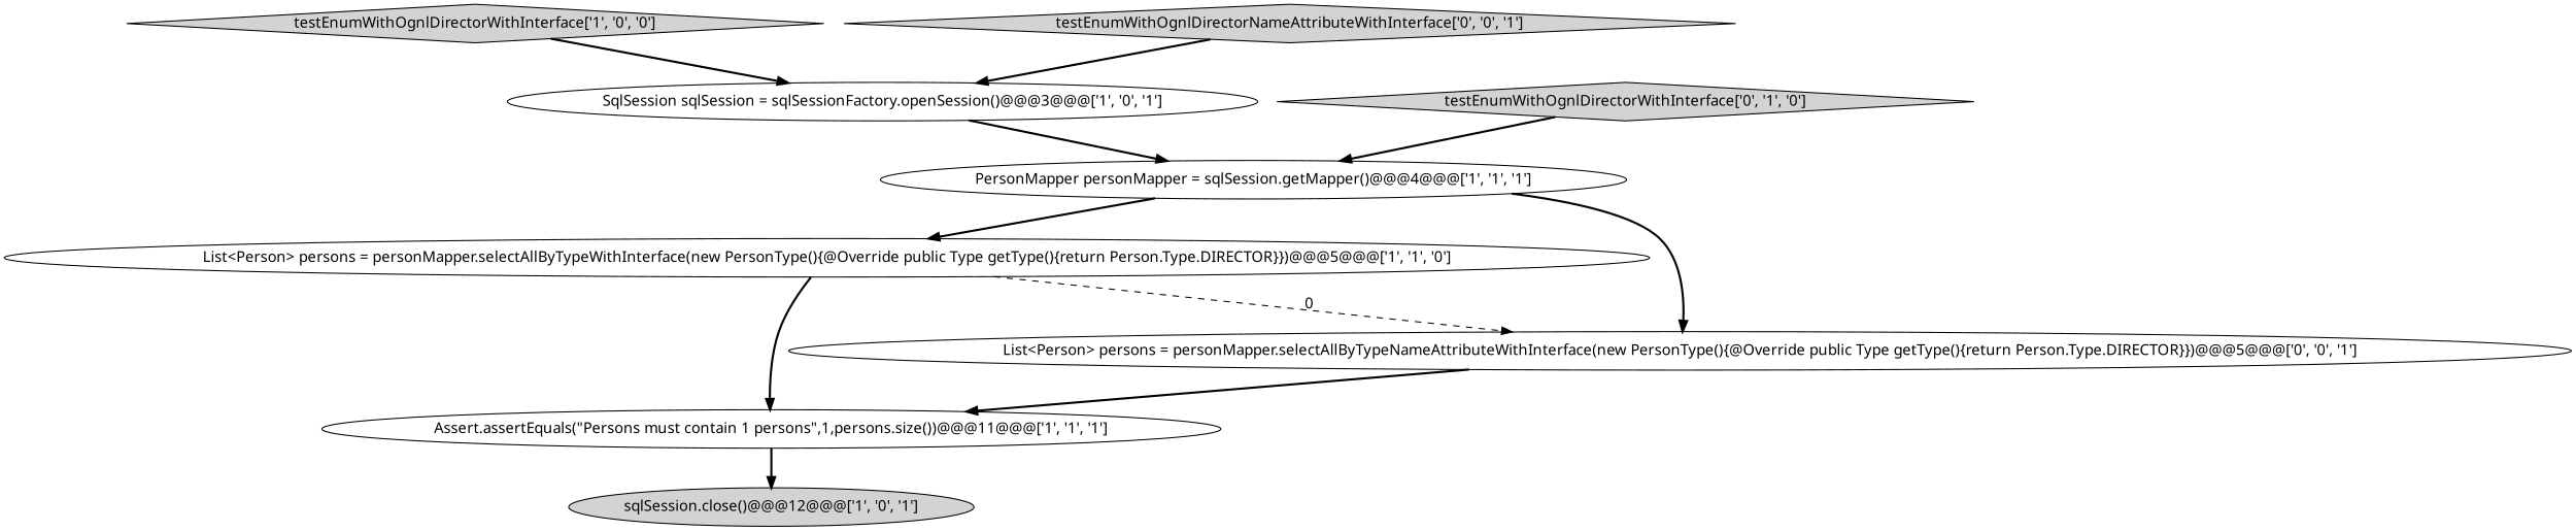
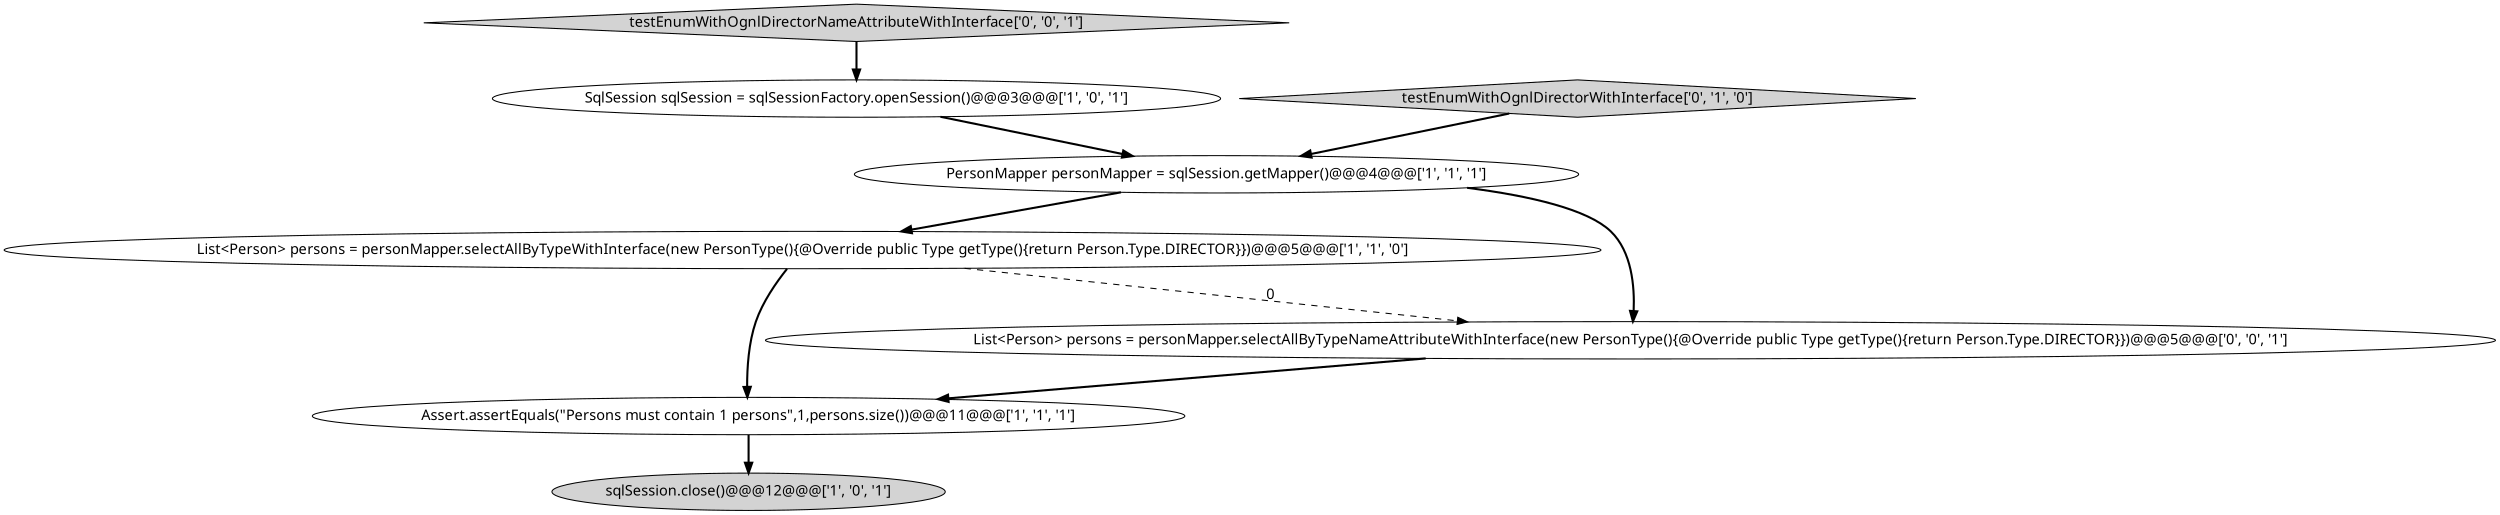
  digraph {
    fontname="Noto Sans"
    node [fillcolor=white shape=ellipse style=filled fontname="Noto Sans"]
    edge [style=bold fontname="Noto Sans"]
    n1 [label="List<Person> persons = personMapper.selectAllByTypeWithInterface(new PersonType(){@Override public Type getType(){return Person.Type.DIRECTOR}})@@@5@@@['1', '1', '0']"]
    n2 [label="Assert.assertEquals(\"Persons must contain 1 persons\",1,persons.size())@@@11@@@['1', '1', '1']"]
    n3 [label="List<Person> persons = personMapper.selectAllByTypeNameAttributeWithInterface(new PersonType(){@Override public Type getType(){return Person.Type.DIRECTOR}})@@@5@@@['0', '0', '1']"]
    n4 [fillcolor=lightgray label="sqlSession.close()@@@12@@@['1', '0', '1']"]
    n5 [label="SqlSession sqlSession = sqlSessionFactory.openSession()@@@3@@@['1', '0', '1']"]
    n6 [label="PersonMapper personMapper = sqlSession.getMapper()@@@4@@@['1', '1', '1']"]
-   n7 [fillcolor=lightgray label="testEnumWithOgnlDirectorWithInterface['1', '0', '0']" shape=diamond]
    n8 [fillcolor=lightgray label="testEnumWithOgnlDirectorNameAttributeWithInterface['0', '0', '1']" shape=diamond]
    n9 [fillcolor=lightgray label="testEnumWithOgnlDirectorWithInterface['0', '1', '0']" shape=diamond]
    n1 -> n2
    n1 -> n3 [label=0 style=dashed]
    n2 -> n4
    n3 -> n2
    n5 -> n6
    n6 -> n1
    n6 -> n3
-   n7 -> n5
    n8 -> n5
    n9 -> n6
  }
